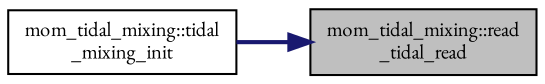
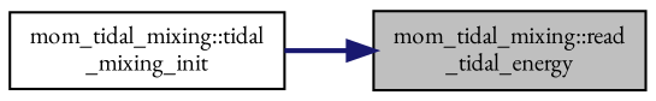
  digraph {
    rankdir=RL
    fontname="EB Garamond"
    node [color=black fontname="EB Garamond" fontsize=10 shape=record style=filled]
-   n1 [fillcolor=grey75 fontcolor=black height=0.2 label="mom_tidal_mixing::read\l_tidal_read" width=0.4]
+   n1 [fillcolor=grey75 fontcolor=black height=0.2 label="mom_tidal_mixing::read\l_tidal_energy" width=0.4]
    n2 [fillcolor=white height=0.2 label="mom_tidal_mixing::tidal\l_mixing_init" width=0.4]
    n1 -> n2 [color=midnightblue dir=back fontname="EB Garamond" fontsize=10 labelfontname=Helvetica labelfontsize=10 style=bold]
  }
